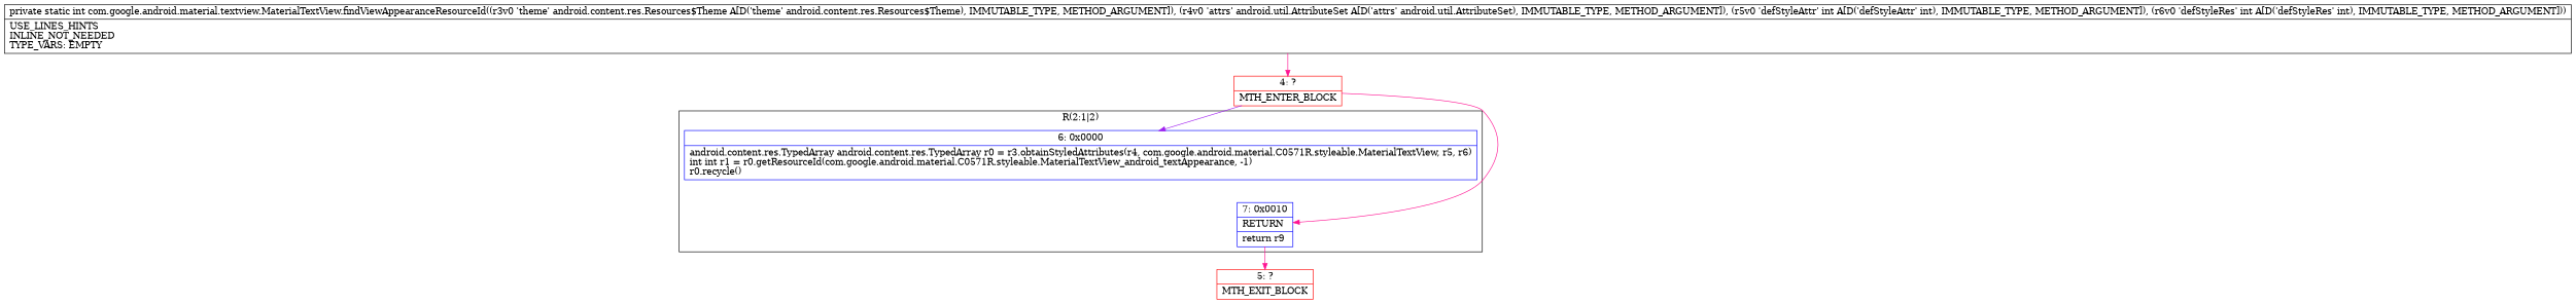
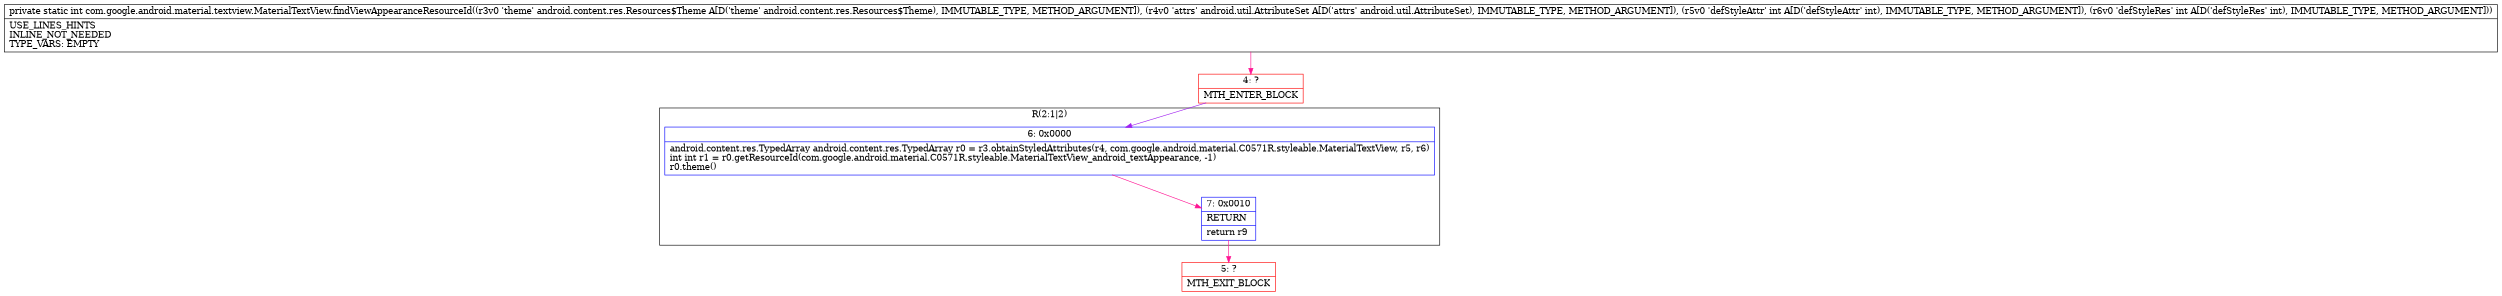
  digraph {
    node [color=blue shape=record]
    edge [color=deeppink]
-   n1 [label="{6\:\ 0x0000|android.content.res.TypedArray android.content.res.TypedArray r0 = r3.obtainStyledAttributes(r4, com.google.android.material.C0571R.styleable.MaterialTextView, r5, r6)\lint int r1 = r0.getResourceId(com.google.android.material.C0571R.styleable.MaterialTextView_android_textAppearance, \-1)\lr0.recycle()\l}"]
+   n1 [label="{6\:\ 0x0000|android.content.res.TypedArray android.content.res.TypedArray r0 = r3.obtainStyledAttributes(r4, com.google.android.material.C0571R.styleable.MaterialTextView, r5, r6)\lint int r1 = r0.getResourceId(com.google.android.material.C0571R.styleable.MaterialTextView_android_textAppearance, \-1)\lr0.theme()\l}"]
    n2 [label="{7\:\ 0x0010|RETURN\l|return r9\l}"]
    n3 [color=red label="{5\:\ ?|MTH_EXIT_BLOCK\l}"]
    n4 [color=red label="{4\:\ ?|MTH_ENTER_BLOCK\l}"]
    n5 [label="{private static int com.google.android.material.textview.MaterialTextView.findViewAppearanceResourceId((r3v0 'theme' android.content.res.Resources$Theme A[D('theme' android.content.res.Resources$Theme), IMMUTABLE_TYPE, METHOD_ARGUMENT]), (r4v0 'attrs' android.util.AttributeSet A[D('attrs' android.util.AttributeSet), IMMUTABLE_TYPE, METHOD_ARGUMENT]), (r5v0 'defStyleAttr' int A[D('defStyleAttr' int), IMMUTABLE_TYPE, METHOD_ARGUMENT]), (r6v0 'defStyleRes' int A[D('defStyleRes' int), IMMUTABLE_TYPE, METHOD_ARGUMENT]))  | USE_LINES_HINTS\lINLINE_NOT_NEEDED\lTYPE_VARS: EMPTY\l}" color=""]
    subgraph cluster_1 {
      label="R(2:1|2)"
      n1
      n2
    }
-   n4 -> n2
+   n1 -> n2
    n2 -> n3
    n4 -> n1 [color=purple]
    n5 -> n4
  }
